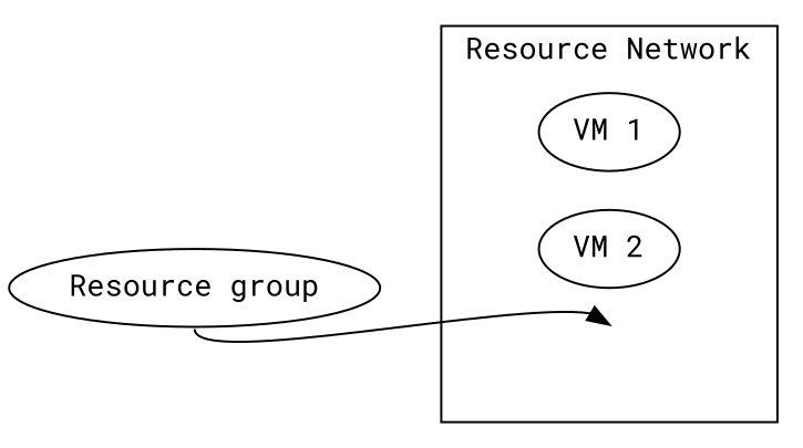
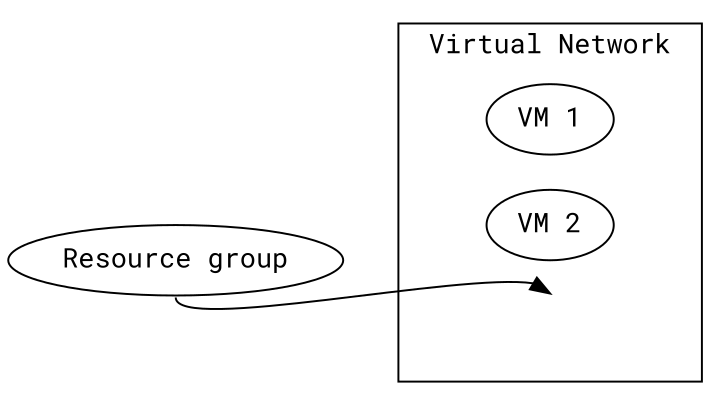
  digraph {
    rankdir=LR
    fontname="Roboto Mono"
    node [fontname="Roboto Mono"]
    n1 [label="VM 1"]
    n2 [label="VM 2"]
    hidden_node [style=invis]
    n4 [label="Resource group"]
    subgraph cluster_1 {
-     label="Resource Network"
+     label="Virtual Network"
      n1
      n2
      hidden_node
    }
    n4 -> hidden_node [headport=n tailport=s fontname="Roboto Mono"]
  }
